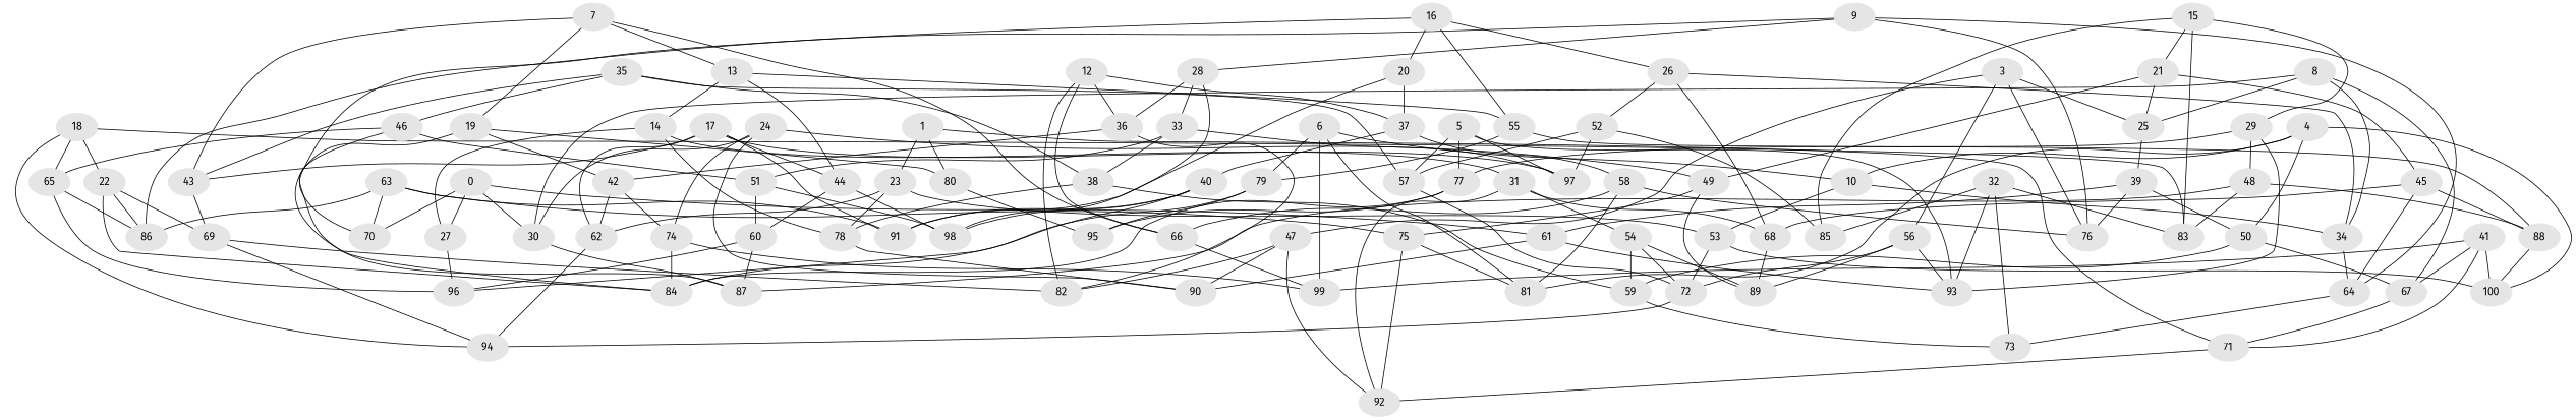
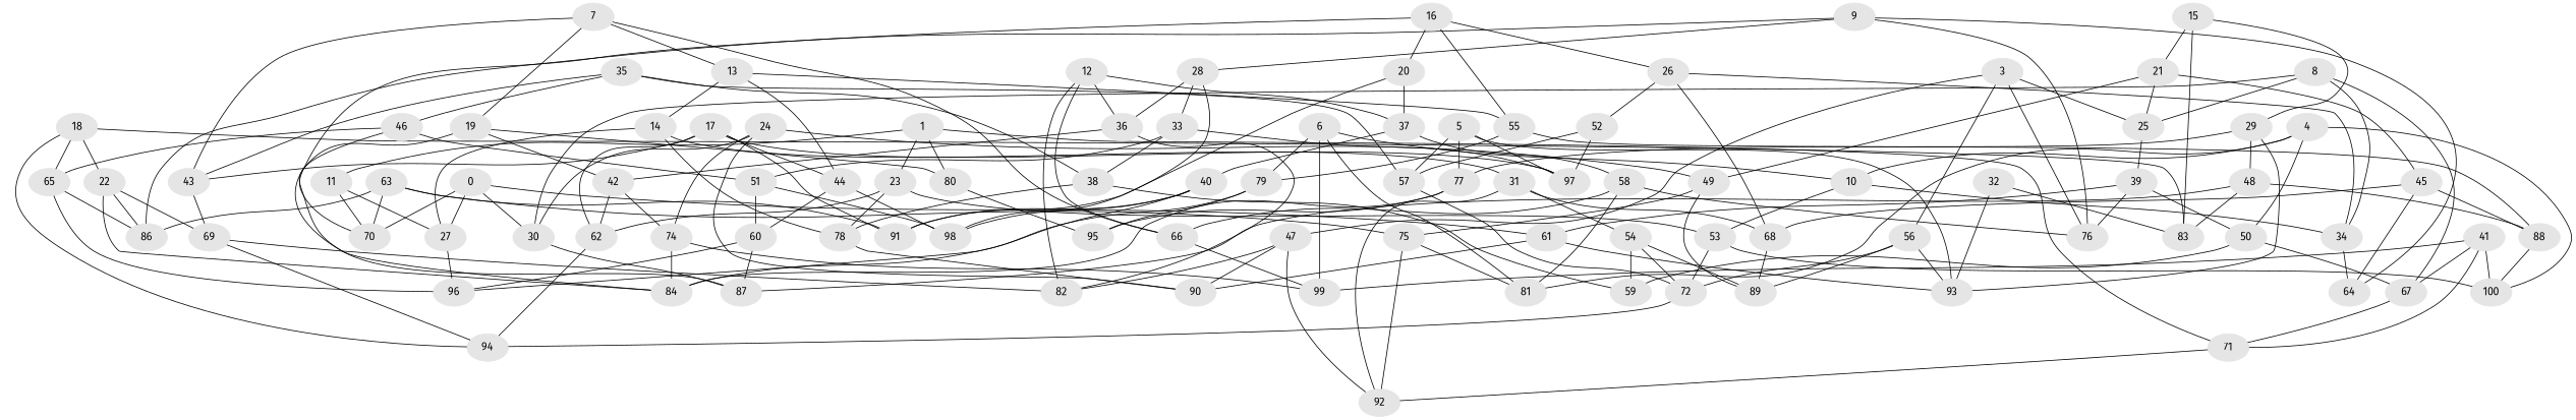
  graph {
    fontname="Fira Sans"
    node [color=gray90 fontname="Fira Sans" style=filled]
    edge [fontname="Fira Sans"]
    1
+   11
    23
    71
    80
    27
    70
    53
    78
    62
    92
    95
    n13 [label=0]
    30
    61
    96
    87
    93
    90
    3
    25
    47
    56
    76
    39
    82
    89
    72
    4
    10
    50
    81
    100
    34
    67
    59
    5
    57
    77
    97
    84
    6
    79
    99
    7
    13
    19
    43
    66
    14
    44
    55
    42
    69
    8
    64
    9
    28
    86
    36
    33
    98
-   73
    12
    37
    40
    58
    31
    60
    88
    68
    54
    15
    21
    29
    83
-   85
    45
    49
    48
    16
    20
    26
    91
    52
    17
    94
    18
    22
    65
    74
    75
    24
    38
    51
    32
    35
    46
    41
    63
+   1 -- 11
    1 -- 23
    1 -- 71
    1 -- 80
+   11 -- 27
+   11 -- 70
    23 -- 53
    23 -- 78
    23 -- 62
    71 -- 92
    80 -- 95
    27 -- 96
    53 -- 72
    53 -- 100
    78 -- 90
    62 -- 94
    n13 -- 27
    n13 -- 70
    n13 -- 30
    n13 -- 61
    30 -- 87
    61 -- 93
    61 -- 90
    3 -- 25
    3 -- 47
    3 -- 56
    3 -- 76
    25 -- 39
    47 -- 92
    47 -- 90
    47 -- 82
    56 -- 93
    56 -- 89
    56 -- 72
    39 -- 61
    39 -- 76
    39 -- 50
    72 -- 94
    4 -- 10
    4 -- 50
    4 -- 81
    4 -- 100
    10 -- 53
    10 -- 34
    50 -- 67
    50 -- 59
    34 -- 64
    67 -- 71
-   59 -- 73
    5 -- 93
    5 -- 57
    5 -- 77
    5 -- 97
    57 -- 72
    77 -- 95
    77 -- 84
    6 -- 10
    6 -- 81
    6 -- 79
    6 -- 99
    79 -- 95
    79 -- 96
    7 -- 13
    7 -- 19
    7 -- 43
    7 -- 66
    13 -- 14
    13 -- 44
    13 -- 55
    19 -- 80
    19 -- 84
    19 -- 42
    43 -- 69
    66 -- 99
    14 -- 27
    14 -- 78
    14 -- 31
    44 -- 98
    44 -- 60
    55 -- 79
    55 -- 88
    42 -- 62
    42 -- 74
    69 -- 82
    69 -- 94
    8 -- 30
    8 -- 25
    8 -- 34
    8 -- 67
-   64 -- 73
    9 -- 76
    9 -- 64
    9 -- 28
    9 -- 86
    28 -- 36
    28 -- 33
    28 -- 98
    36 -- 82
    36 -- 42
    33 -- 97
    33 -- 38
    33 -- 51
    12 -- 82
    12 -- 66
    12 -- 36
    12 -- 37
    37 -- 40
    37 -- 58
    40 -- 84
    40 -- 98
    40 -- 91
    58 -- 76
    58 -- 81
    58 -- 66
    31 -- 92
    31 -- 68
    31 -- 54
    60 -- 96
    60 -- 87
    88 -- 100
    68 -- 89
    54 -- 89
    54 -- 72
    54 -- 59
    15 -- 21
    15 -- 29
    15 -- 83
-   15 -- 85
    21 -- 25
    21 -- 45
    21 -- 49
    29 -- 93
    29 -- 77
    29 -- 48
    45 -- 64
    45 -- 88
    45 -- 68
    49 -- 89
    49 -- 75
    48 -- 87
    48 -- 88
    48 -- 83
    16 -- 70
    16 -- 55
    16 -- 20
    16 -- 26
    20 -- 37
    20 -- 91
    26 -- 34
    26 -- 68
    26 -- 52
    52 -- 57
    52 -- 97
-   52 -- 85
    17 -- 62
    17 -- 97
    17 -- 43
    17 -- 44
    17 -- 91
    18 -- 83
    18 -- 94
    18 -- 22
    18 -- 65
    22 -- 84
    22 -- 69
    22 -- 86
    65 -- 96
    65 -- 86
    74 -- 84
    74 -- 99
    75 -- 92
    75 -- 81
    24 -- 30
    24 -- 90
    24 -- 49
    24 -- 74
    38 -- 78
    38 -- 59
    51 -- 98
    51 -- 60
    32 -- 93
-   32 -- 73
    32 -- 83
-   32 -- 85
    35 -- 57
    35 -- 43
    35 -- 38
    35 -- 46
    46 -- 87
    46 -- 65
    46 -- 51
    41 -- 71
    41 -- 100
    41 -- 67
    41 -- 99
    63 -- 70
    63 -- 86
    63 -- 91
    63 -- 75
  }
